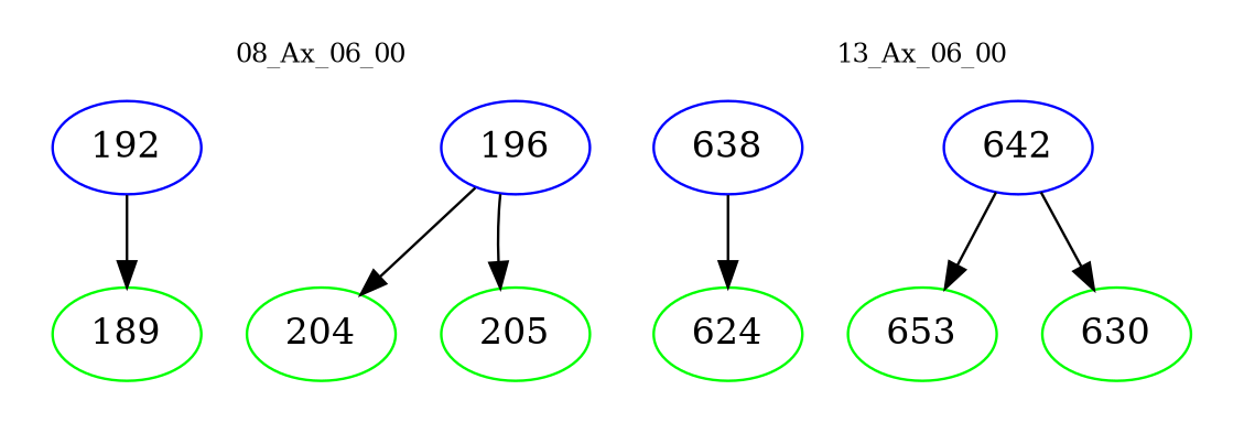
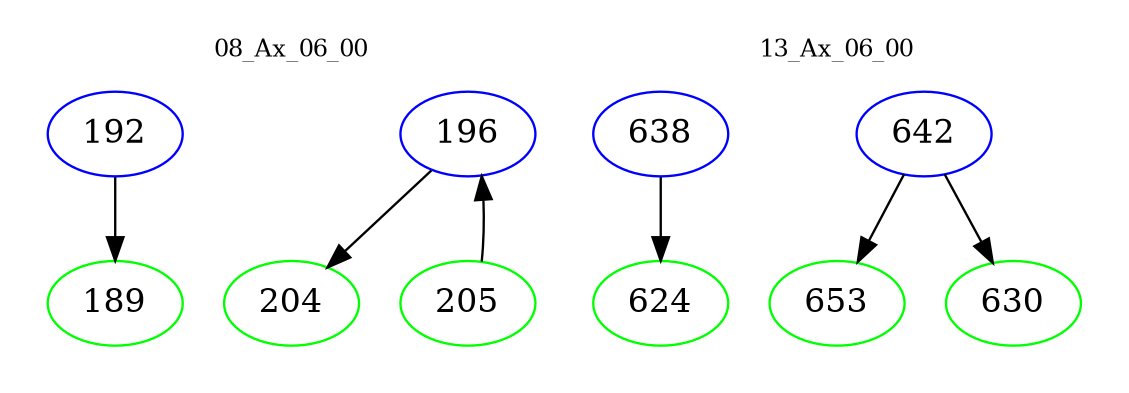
  digraph {
    node [color=green]
    edge [color=black]
    n1 [color=blue label=196]
    n2 [color=blue label=192]
    n3 [label=204]
    n4 [label=205]
    n5 [label=189]
    n6 [color=blue label=642]
    n7 [color=blue label=638]
    n8 [label=653]
    n9 [label=630]
    n10 [label=624]
    subgraph cluster_1 {
      color=white
      fontsize=10
      label="08_Ax_06_00"
      n1
      n2
      n3
      n4
      n5
    }
    subgraph cluster_2 {
      color=white
      fontsize=10
      label="13_Ax_06_00"
      n6
      n7
      n8
      n9
      n10
    }
    n1 -> n3
-   n1 -> n4
+   n4 -> n1
    n2 -> n5
    n6 -> n8
    n6 -> n9
    n7 -> n10
  }
